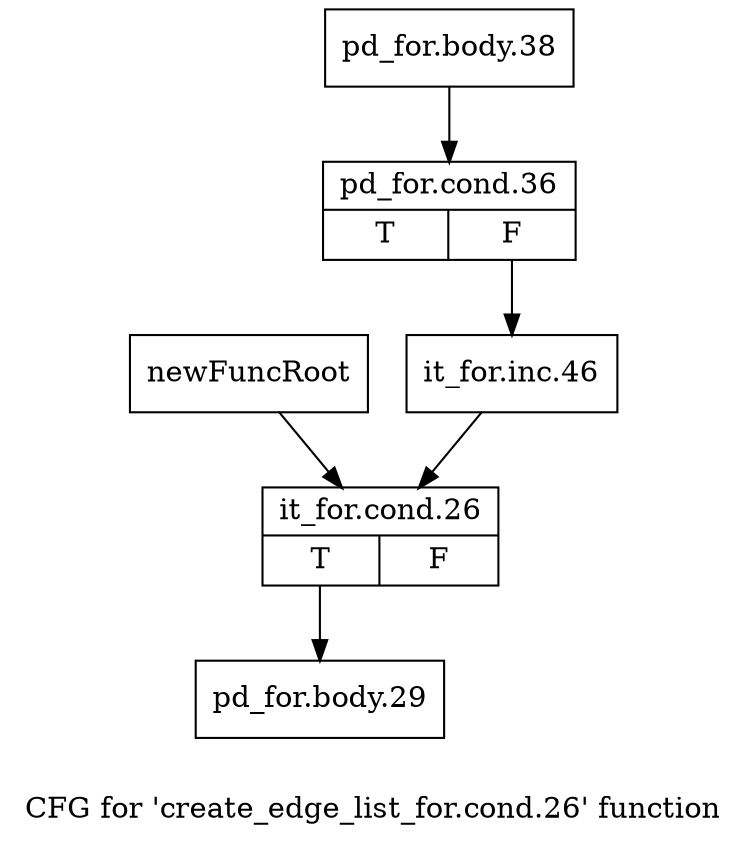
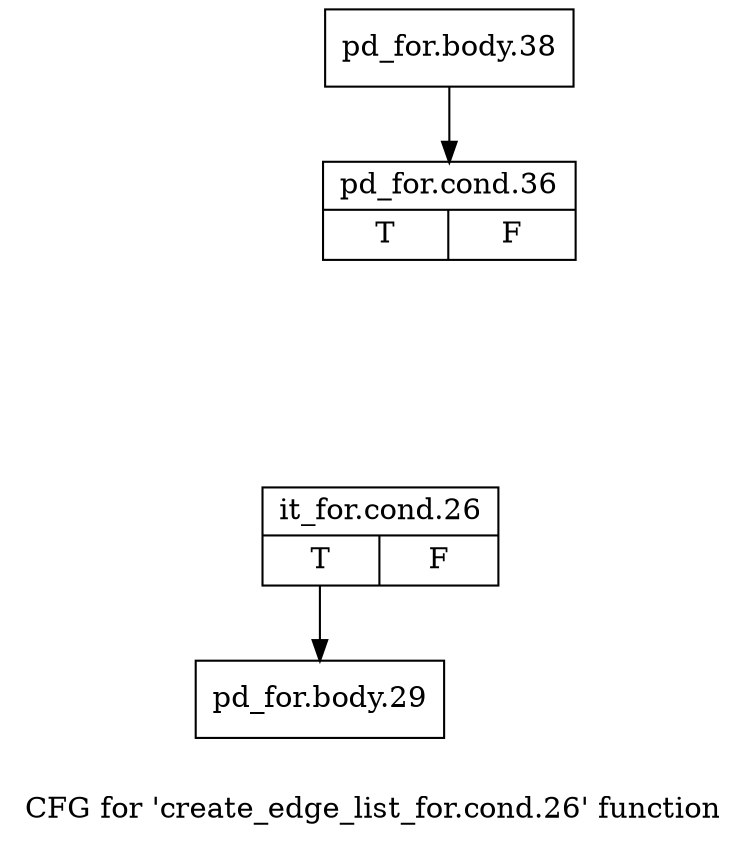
  digraph {
    label="CFG for 'create_edge_list_for.cond.26' function"
    node [shape=record]
-   n1 [label="{newFuncRoot}"]
    n2 [label="{it_for.cond.26|{<s0>T|<s1>F}}"]
    n3 [label="{pd_for.body.29}"]
    n4 [label="{pd_for.cond.36|{<s0>T|<s1>F}}"]
-   n5 [label="{it_for.inc.46}"]
    n6 [label="{pd_for.body.38}"]
-   n1 -> n2
    n2 -> n3 [tailport=s0]
-   n4 -> n5 [tailport=s1]
-   n5 -> n2
    n6 -> n4
  }
